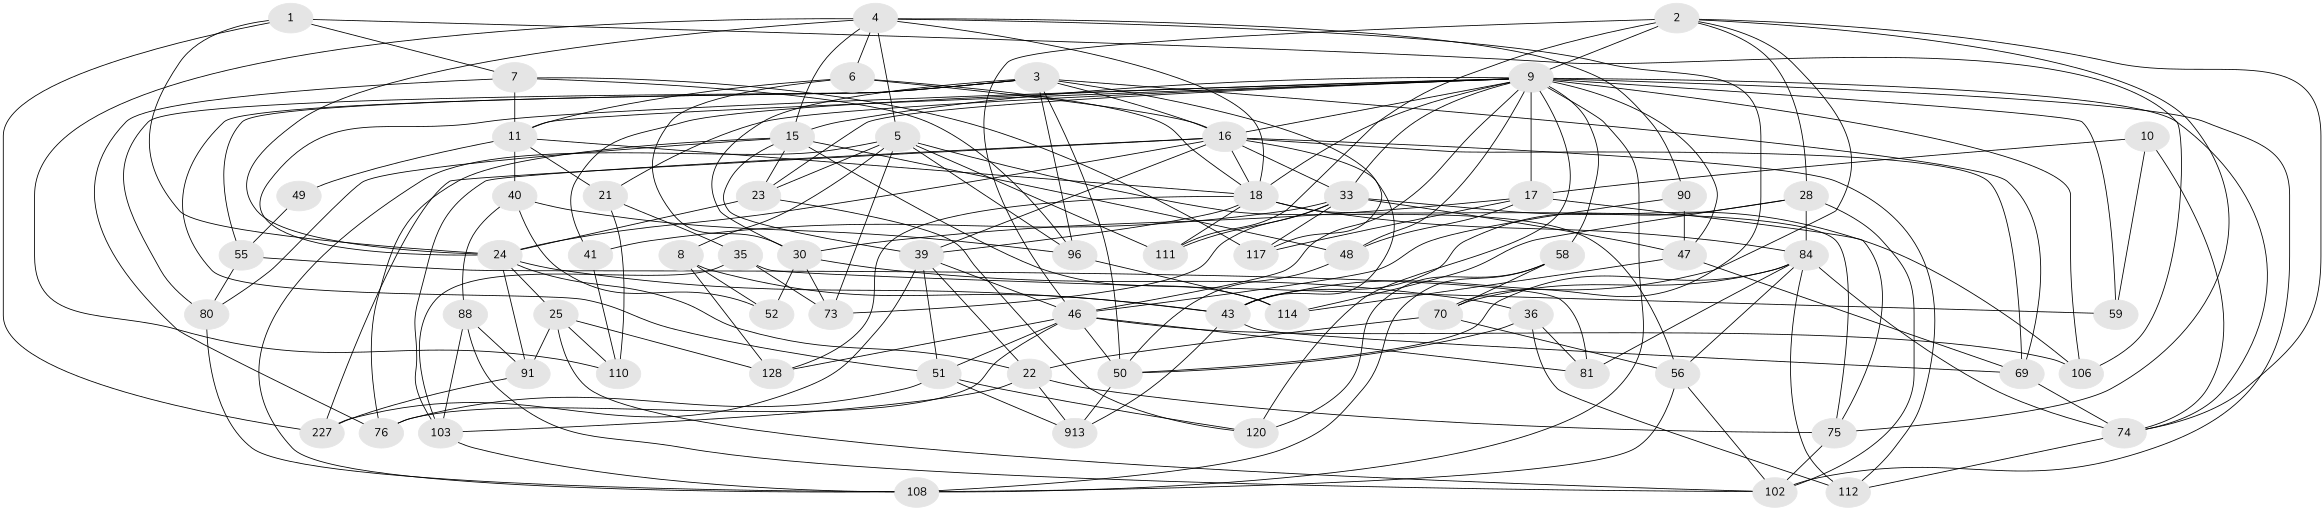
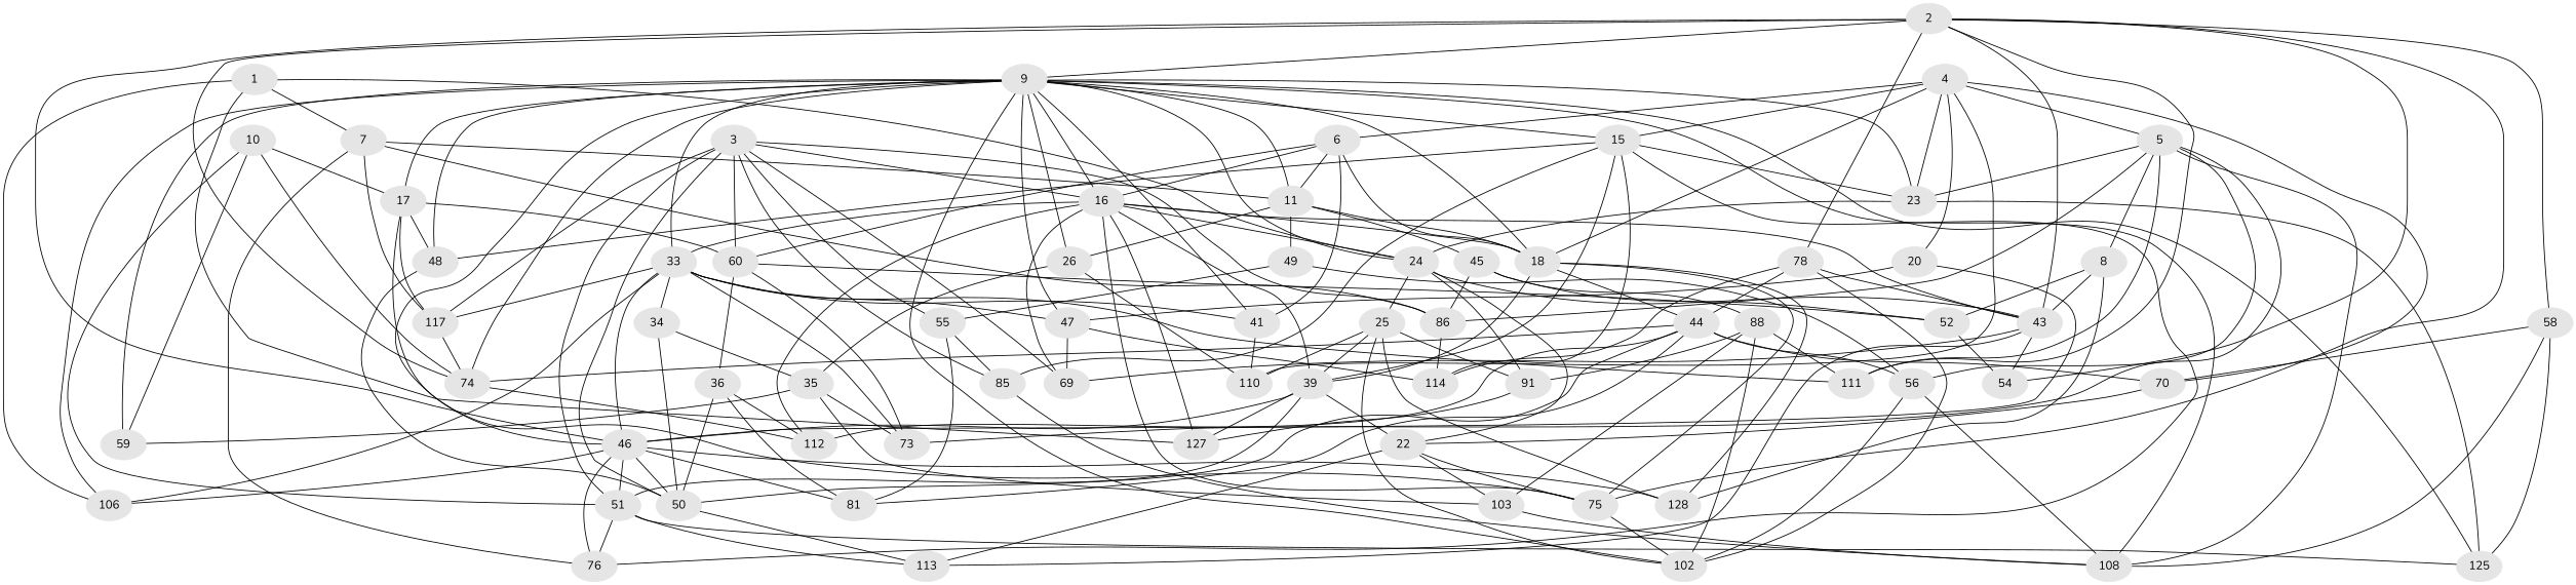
  graph {
    fontname=Nunito
    node [color=gray90 fontname=Nunito style=filled]
    edge [fontname=Nunito]
    7 [super="+71+63"]
-   86 [super="+139" label=96]
+   86 [super="+139"]
    117
    11 [super="+77+40"]
    76
    1
    24 [super="+100"]
    106
-   127 [label=227]
+   127
    43 [super="+67"]
    25 [super="+109"]
    n12 [label=22 super="+137"]
    91
    2 [super="+29+12"]
    9 [super="+87+13+14"]
-   28 [super="+135"]
+   28 [super="+135" label=78]
    46 [super="+64+61+99"]
+   54
    58
    74 [super="+129"]
    n21 [label=75 super="+104"]
    111
    16 [super="+50+27+89"]
    15 [super="+96"]
    18 [super="+84+66+22"]
    23 [super="+79"]
    108 [super="+130"]
    41
-   26 [label=21]
+   26
    33 [super="+92+65+68"]
    47 [super="+94"]
    48
    59
    102 [super="+115"]
-   125 [label=120]
+   125
    17
    114
-   44 [super="+122" label=84]
+   44 [super="+122"]
    69
-   113 [label=913]
+   113
    51 [super="+75"]
    n42 [label=50 super="+126+107"]
    128
    81
    70
    112
    3 [super="+123+97"]
-   30 [super="+105"]
+   30 [super="+105" label=60]
    55
-   80
+   80 [label=85]
    39 [super="+118+110"]
    73
    52
    36
    4 [super="+133+78"]
    5 [super="+31+38"]
    6 [super="+98"]
-   20 [super="+93" label=90]
+   20 [super="+93"]
    n59 [label=110]
    8
    56 [super="+83"]
-   45 [label=40]
+   45
    49
    35 [super="+121"]
+   34
    10
    88
    103
    7 -- 86
    7 -- 117
    7 -- 11 [weight=2]
    7 -- 76
    86 -- 114
    11 -- 18
    11 -- 26
    11 -- 45
    11 -- 49
    1 -- 7
    1 -- 24
    1 -- 106
    1 -- 127
    24 -- 43
    24 -- 25
    24 -- n12
    24 -- 91
+   43 -- 54
    43 -- 69
    43 -- 113
    25 -- 91
    25 -- 102
    25 -- 128
+   25 -- 39
    25 -- n59
    n12 -- n21
    n12 -- 113
    n12 -- 103
    91 -- 127
    2 -- 43
    2 -- 9 [weight=2]
    2 -- 28
    2 -- 46
-   9 -- 58
+   2 -- 54
+   2 -- 58
    2 -- 74
    2 -- n21
    2 -- 111
    9 -- 11
    9 -- 24
    9 -- 106
    9 -- 46
    9 -- 74
    9 -- 16
    9 -- 15
    9 -- 18
    9 -- 23
    9 -- 108
    9 -- 41
    9 -- 26
    9 -- 33
    9 -- 47 [weight=2]
    9 -- 48
    9 -- 59 [weight=2]
    9 -- 102
    9 -- 125
    9 -- 17 [weight=2]
    28 -- 43
    28 -- 102
    28 -- 114
    28 -- 44
    46 -- 76
    46 -- 106
    46 -- 51
    46 -- n42 [weight=2]
    46 -- 128
    46 -- 81
    58 -- 108
    58 -- 125
    58 -- 70
    74 -- 112
    n21 -- 102
    16 -- 24
    16 -- 127
    16 -- 43
-   16 -- 103
+   16 -- n21
    16 -- 18 [weight=2]
    16 -- 33
    16 -- 69
    16 -- 112
    16 -- 39
    15 -- 76
    15 -- 23
    15 -- 48
    15 -- 114
    15 -- 80
    15 -- 39
    18 -- n21
-   18 -- 111
+   88 -- 111
    18 -- 44
    18 -- 128
    18 -- 39
    23 -- 24
    23 -- 125
    41 -- n59
    26 -- n59
    26 -- 35
    33 -- 117
    33 -- 106
+   33 -- 46
    33 -- 111
    33 -- 41
    33 -- 47
    33 -- 73
+   33 -- 34
    47 -- 114
    47 -- 69
    48 -- n42
    17 -- 117
    17 -- n21
    17 -- 48
    17 -- 30
    44 -- 74
    44 -- n42
    44 -- 81
    44 -- 70
    44 -- 112
    44 -- 56
-   69 -- 74
+   117 -- 74
    51 -- 76
    51 -- 125
    51 -- 113
    n42 -- 113
    70 -- n12
    3 -- 86
    3 -- 117
    3 -- 16
    3 -- 69
    3 -- 51 [weight=2]
    3 -- n42
    3 -- 30
    3 -- 55
    3 -- 80
    30 -- 73
    30 -- 52
    30 -- 36
    55 -- 81
    55 -- 80
    80 -- 108
    39 -- 127
    39 -- n12
    39 -- 46
    39 -- 51
+   52 -- 54
    36 -- n42
    36 -- 81
    36 -- 112
    4 -- 15
    4 -- 18
-   4 -- 24
+   4 -- 23
    4 -- 70
    4 -- 5
    4 -- 6
    4 -- 20
    4 -- n59
    5 -- 86
    5 -- 111
    5 -- 23
    5 -- 108
    5 -- 73
    5 -- 8
    5 -- 56
    6 -- 11
    6 -- 16
    6 -- 18
+   6 -- 41
    6 -- 30
    20 -- 46
    20 -- 47
    8 -- 43
    8 -- 128
    8 -- 52
    56 -- 108
    56 -- 102
    45 -- 86
    45 -- 52
    45 -- 88
    49 -- 55
-   70 -- 56
+   49 -- 56
    35 -- 59
    35 -- 73
    35 -- 103
+   34 -- n42
+   34 -- 35 [weight=2]
    10 -- 74
    10 -- 59
    10 -- 17
+   10 -- 51
    88 -- 91
    88 -- 102
    88 -- 103
    103 -- 108
  }
